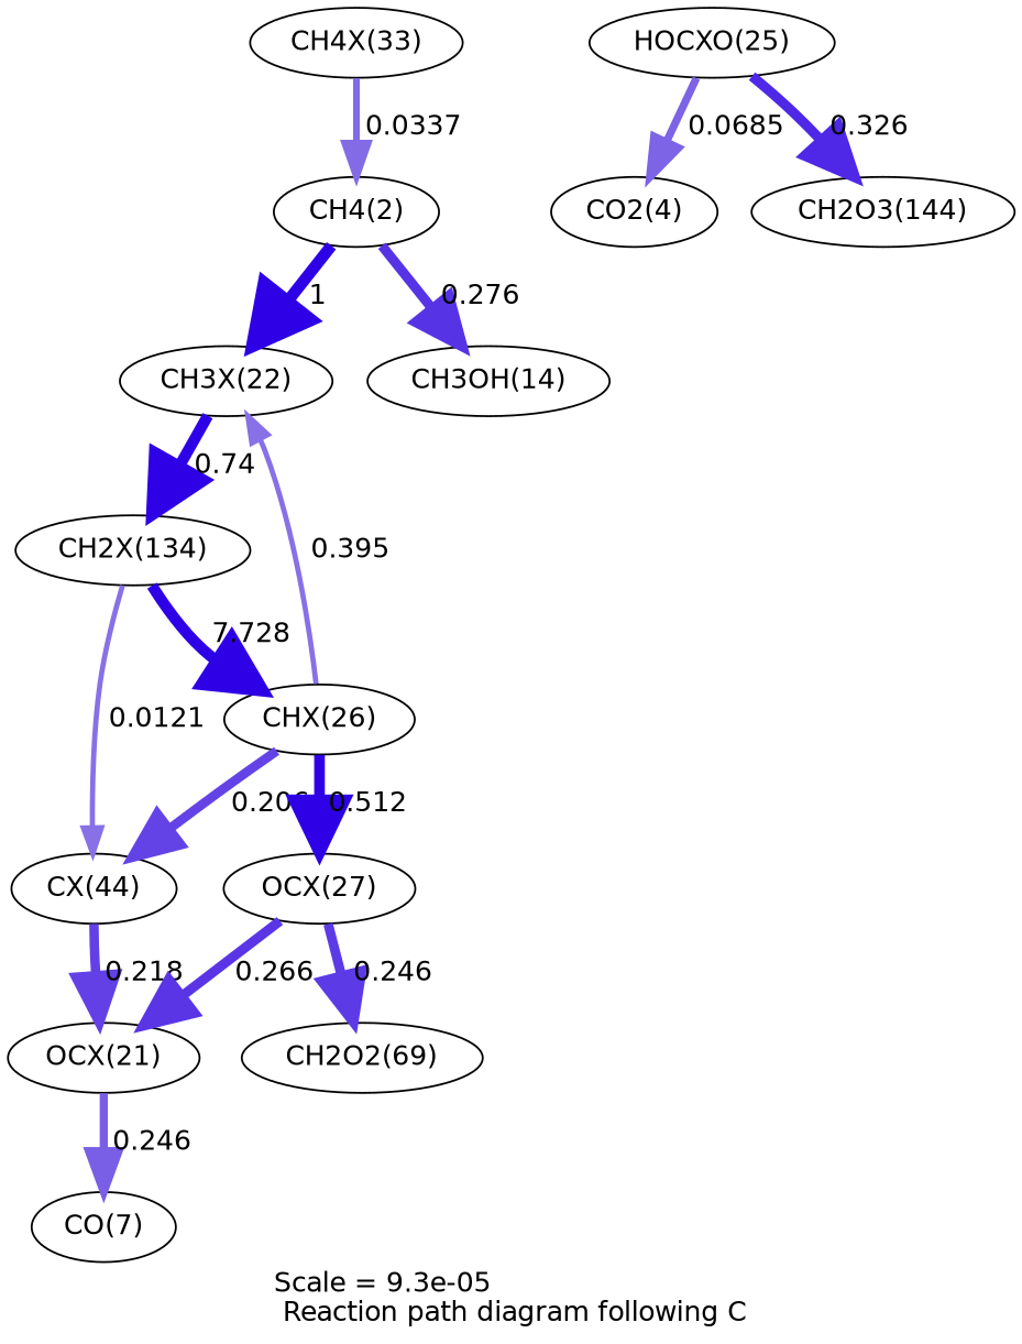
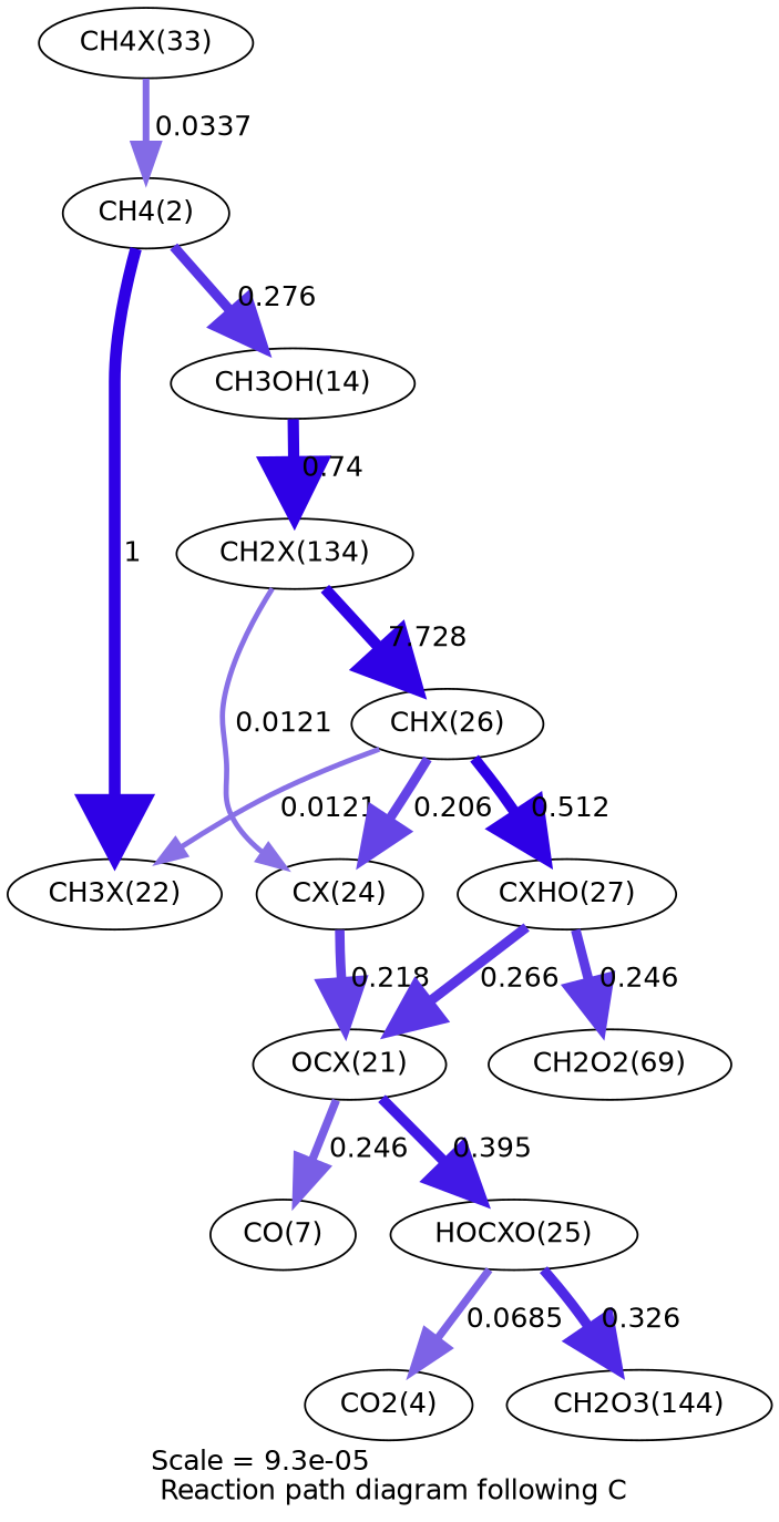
  digraph {
    fontname="DejaVu Sans"
    label="Scale = 9.3e-05\l Reaction path diagram following C"
    node [fontname="DejaVu Sans"]
    edge [arrowsize=1.33 color="0.7, 0.512, 0.9" fontname="DejaVu Sans" penwidth=2.67]
    n1 [label="CH4X(33)"]
    n2 [label="CH4(2)"]
    n3 [label="CH3X(22)"]
    n4 [label="CH3OH(14)"]
    n5 [label="CH2X(134)"]
    n6 [label="CHX(26)"]
-   n7 [label="CX(44)"]
-   n8 [label="OCX(27)"]
+   n7 [label="CX(24)"]
+   n8 [label="CXHO(27)"]
    n9 [label="OCX(21)"]
    n10 [label="CH2O2(69)"]
    n11 [label="CO(7)"]
    n12 [label="HOCXO(25)"]
    n13 [label="CO2(4)"]
    n14 [label="CH2O3(144)"]
    n1 -> n2 [arrowsize=1.72 color="0.7, 0.534, 0.9" label=" 0.0337" penwidth=3.44]
    n2 -> n3 [arrowsize=3 color="0.7, 1.5, 0.9" label=" 1" penwidth=6]
    n2 -> n4 [arrowsize=2.51 color="0.7, 0.776, 0.9" label=" 0.276" penwidth=5.03]
-   n3 -> n5 [arrowsize=2.89 color="0.7, 1.24, 0.9" label=" 0.74" penwidth=5.77]
+   n4 -> n5 [arrowsize=2.89 color="0.7, 1.24, 0.9" label=" 0.74" penwidth=5.77]
    n5 -> n6 [arrowsize=2.88 color="0.7, 1.23, 0.9" label=" 7.728" penwidth=5.76]
    n5 -> n7 [label=" 0.0121"]
-   n6 -> n3 [label=" 0.395"]
+   n6 -> n3 [label=" 0.0121"]
    n6 -> n7 [arrowsize=2.4 color="0.7, 0.706, 0.9" label=" 0.206" penwidth=4.81]
    n6 -> n8 [arrowsize=2.75 color="0.7, 1.01, 0.9" label=" 0.512" penwidth=5.49]
    n7 -> n9 [arrowsize=2.43 color="0.7, 0.718, 0.9" label=" 0.218" penwidth=4.85]
    n8 -> n9 [arrowsize=2.5 color="0.7, 0.766, 0.9" label=" 0.266" penwidth=5]
    n8 -> n10 [arrowsize=2.47 color="0.7, 0.746, 0.9" label=" 0.246" penwidth=4.94]
    n9 -> n11 [arrowsize=2.09 color="0.7, 0.591, 0.9" label=" 0.246" penwidth=4.19]
+   n9 -> n12 [arrowsize=2.65 color="0.7, 0.895, 0.9" label=" 0.395" penwidth=5.3]
    n12 -> n13 [arrowsize=1.99 color="0.7, 0.568, 0.9" label=" 0.0685" penwidth=3.98]
    n12 -> n14 [arrowsize=2.58 color="0.7, 0.826, 0.9" label=" 0.326" penwidth=5.15]
  }
